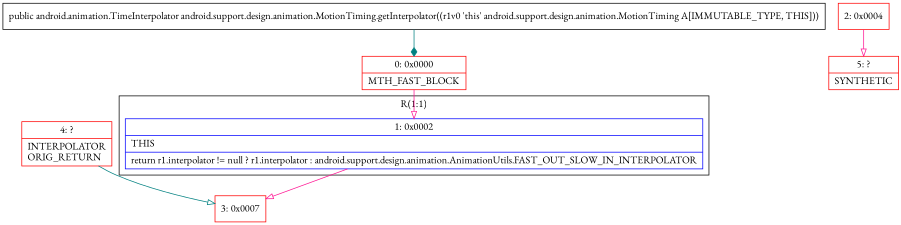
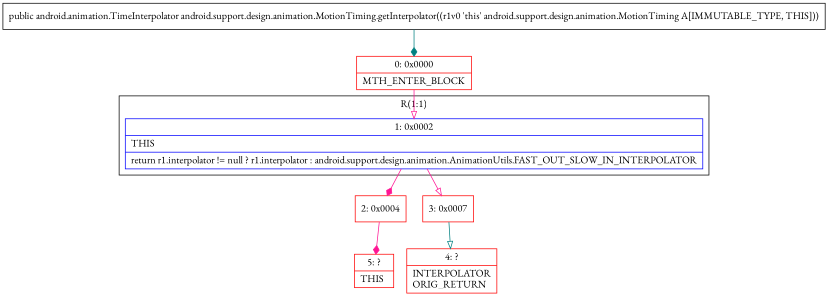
  digraph {
    fontname="EB Garamond"
    node [color=red fontname="EB Garamond" shape=record]
    edge [arrowhead=onormal color=deeppink fontname="EB Garamond"]
    n1 [color=blue label="{1\:\ 0x0002|THIS\l|return r1.interpolator != null ? r1.interpolator : android.support.design.animation.AnimationUtils.FAST_OUT_SLOW_IN_INTERPOLATOR\l}"]
    n2 [label="{2\:\ 0x0004}"]
    n3 [label="{3\:\ 0x0007}"]
-   n4 [label="{5\:\ ?|SYNTHETIC\l}"]
+   n4 [label="{5\:\ ?|THIS\l}"]
    n5 [label="{4\:\ ?|INTERPOLATOR\lORIG_RETURN\l}"]
-   n6 [label="{0\:\ 0x0000|MTH_FAST_BLOCK\l}"]
+   n6 [label="{0\:\ 0x0000|MTH_ENTER_BLOCK\l}"]
    n7 [label="{public android.animation.TimeInterpolator android.support.design.animation.MotionTiming.getInterpolator((r1v0 'this' android.support.design.animation.MotionTiming A[IMMUTABLE_TYPE, THIS])) }" color=""]
    subgraph cluster_1 {
      label="R(1:1)"
      n1
    }
+   n1 -> n2 [arrowhead=diamond]
    n1 -> n3
-   n2 -> n4
-   n5 -> n3 [color=teal]
+   n2 -> n4 [arrowhead=diamond]
+   n3 -> n5 [color=teal]
    n6 -> n1
    n7 -> n6 [arrowhead=diamond color=teal]
  }
